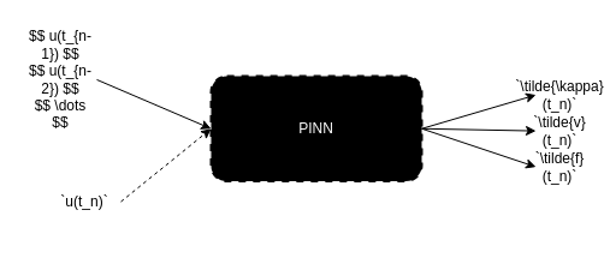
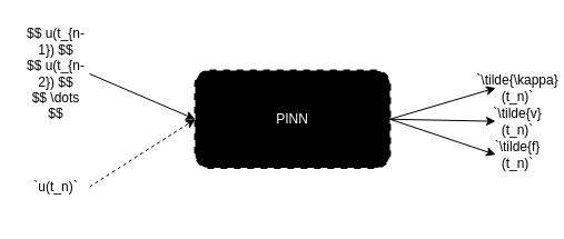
  <mxCell id="0" />
  <mxCell id="1" parent="0" />
  <mxCell id="2" value="&lt;font style=&quot;color: rgb(255, 255, 255);&quot;&gt;PINN&lt;/font&gt;" style="rounded=1;whiteSpace=wrap;html=1;strokeWidth=2;fillColor=#000000;dashed=1;" parent="1" vertex="1"><mxGeometry x="175" y="63.01" width="175" height="87.5" as="geometry" /></mxCell>
  <mxCell id="3" value="" style="endArrow=classic;html=1;rounded=0;exitX=1;exitY=0.5;exitDx=0;exitDy=0;entryX=0;entryY=0.5;entryDx=0;entryDy=0;strokeWidth=1;" parent="1" source="11" target="2" edge="1"><mxGeometry width="50" height="50" relative="1" as="geometry"><mxPoint x="85.67" y="106.755" as="sourcePoint" /><mxPoint x="165" y="222.38" as="targetPoint" /></mxGeometry></mxCell>
  <mxCell id="4" value="`\tilde{\kappa}(t_n)`" style="text;html=1;align=center;verticalAlign=middle;whiteSpace=wrap;rounded=0;" parent="1" vertex="1"><mxGeometry x="445" y="63.63" width="40" height="30" as="geometry" /></mxCell>
  <mxCell id="5" value="`\tilde{v}(t_n)`" style="text;html=1;align=center;verticalAlign=middle;whiteSpace=wrap;rounded=0;" parent="1" vertex="1"><mxGeometry x="445" y="93.63" width="40" height="30" as="geometry" /></mxCell>
  <mxCell id="6" value="`\tilde{f}(t_n)`" style="text;html=1;align=center;verticalAlign=middle;whiteSpace=wrap;rounded=0;" parent="1" vertex="1"><mxGeometry x="445" y="123.63" width="40" height="30" as="geometry" /></mxCell>
  <mxCell id="7" value="" style="endArrow=classic;html=1;rounded=0;exitX=1;exitY=0.5;exitDx=0;exitDy=0;entryX=0;entryY=0.5;entryDx=0;entryDy=0;" parent="1" source="2" target="4" edge="1"><mxGeometry width="50" height="50" relative="1" as="geometry"><mxPoint x="255" y="302.38" as="sourcePoint" /><mxPoint x="325" y="252.38" as="targetPoint" /></mxGeometry></mxCell>
  <mxCell id="8" value="" style="endArrow=classic;html=1;rounded=0;entryX=0;entryY=0.5;entryDx=0;entryDy=0;exitX=1;exitY=0.5;exitDx=0;exitDy=0;" parent="1" source="2" target="5" edge="1"><mxGeometry width="50" height="50" relative="1" as="geometry"><mxPoint x="365" y="112.38" as="sourcePoint" /><mxPoint x="360" y="332.38" as="targetPoint" /></mxGeometry></mxCell>
  <mxCell id="9" value="" style="endArrow=classic;html=1;rounded=0;exitX=1;exitY=0.5;exitDx=0;exitDy=0;entryX=0;entryY=0.5;entryDx=0;entryDy=0;" parent="1" source="2" target="6" edge="1"><mxGeometry width="50" height="50" relative="1" as="geometry"><mxPoint x="295" y="197.38" as="sourcePoint" /><mxPoint x="360" y="317.38" as="targetPoint" /></mxGeometry></mxCell>
- <mxCell id="10" value="`u(t_n)`" style="text;html=1;align=center;verticalAlign=middle;whiteSpace=wrap;rounded=0;" vertex="1" parent="1"><mxGeometry x="40" y="142.57" width="60" height="50" as="geometry" /></mxCell>
+ <mxCell id="10" value="`u(t_n)`" style="text;html=1;align=center;verticalAlign=middle;whiteSpace=wrap;rounded=0;" vertex="1" parent="1"><mxGeometry x="20" y="142.57" width="60" height="50" as="geometry" /></mxCell>
  <mxCell id="11" value="$$ u(t_{n-1}) $$&lt;div&gt;$$ u(t_{n-2}) $$&lt;/div&gt;&lt;div&gt;$$ \dots $$&lt;/div&gt;" style="text;html=1;align=center;verticalAlign=middle;whiteSpace=wrap;rounded=0;" vertex="1" parent="1"><mxGeometry x="20" y="20.94" width="60" height="90" as="geometry" /></mxCell>
  <mxCell id="12" value="" style="endArrow=classic;html=1;rounded=0;exitX=1;exitY=0.5;exitDx=0;exitDy=0;entryX=0;entryY=0.5;entryDx=0;entryDy=0;dashed=1;" edge="1" parent="1" source="10" target="2"><mxGeometry width="50" height="50" relative="1" as="geometry"><mxPoint x="70" y="310.35" as="sourcePoint" /><mxPoint x="120" y="260.35" as="targetPoint" /></mxGeometry></mxCell>
